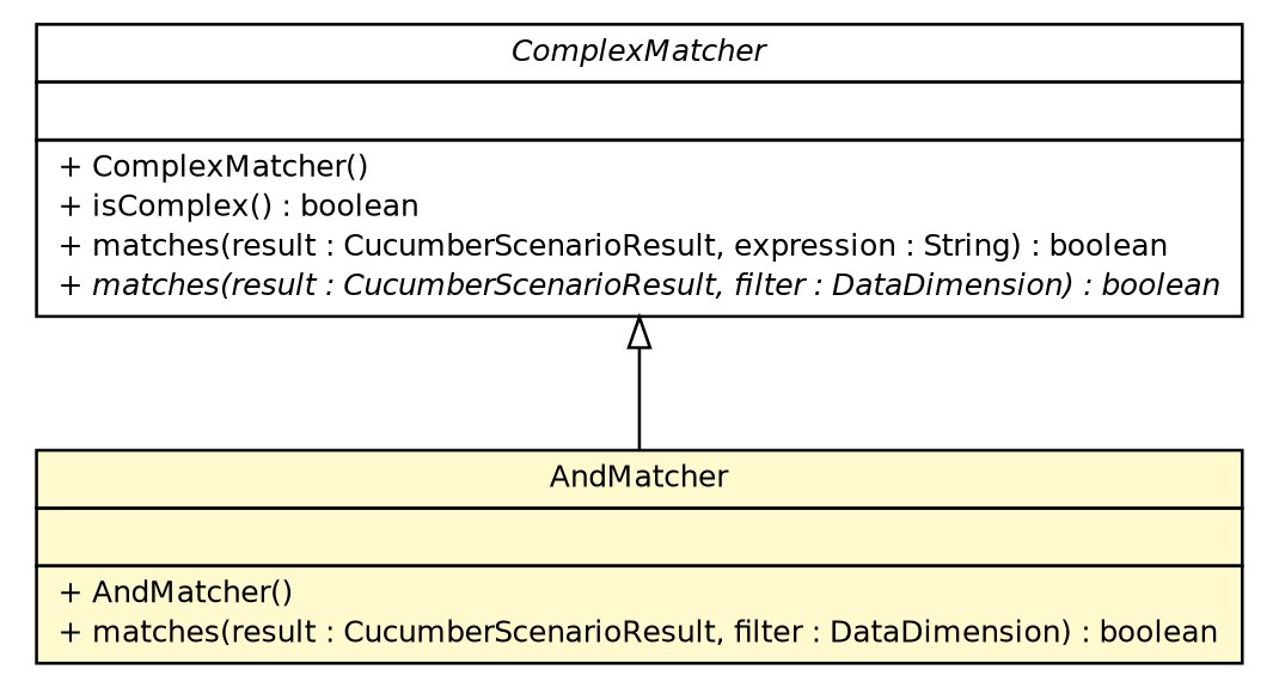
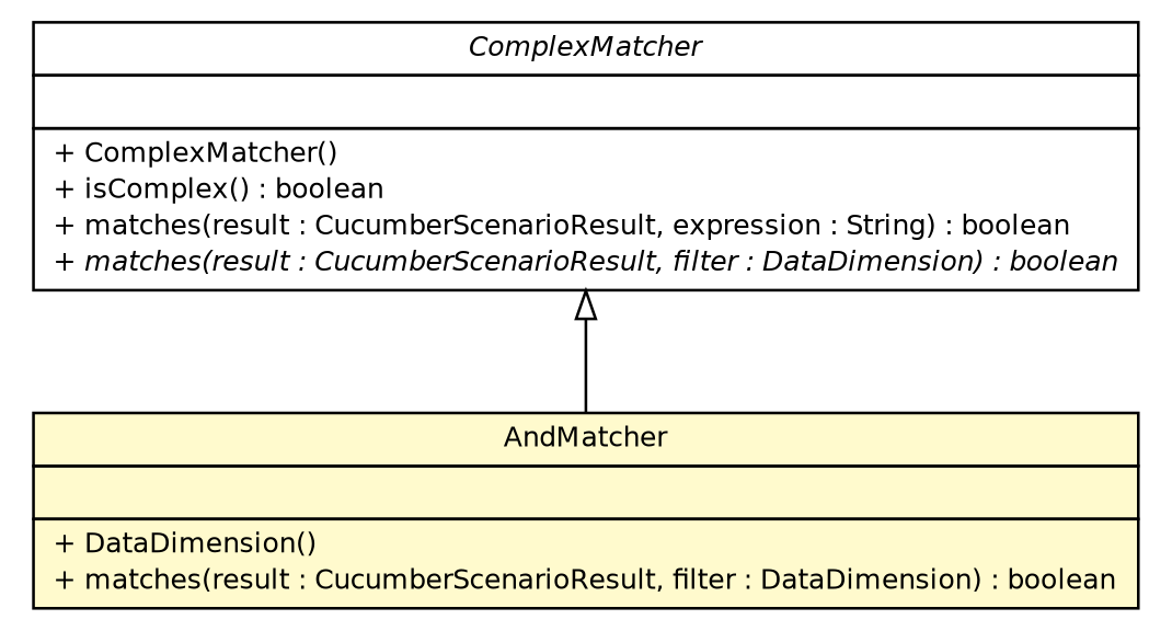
  digraph {
    nodesep=0.25
    ranksep=0.5
    node [fontcolor=black fontname=Helvetica fontsize=10.0 shape=plaintext]
    n1 [label=<<table title="com.github.mkolisnyk.cucumber.reporting.types.breakdown.matchers.ComplexMatcher" border="0" cellborder="1" cellspacing="0" cellpadding="2" port="p" href="./ComplexMatcher.html"> 		<tr><td><table border="0" cellspacing="0" cellpadding="1"> <tr><td align="center" balign="center"><font face="Helvetica-Oblique"> ComplexMatcher </font></td></tr> 		</table></td></tr> 		<tr><td><table border="0" cellspacing="0" cellpadding="1"> <tr><td align="left" balign="left">  </td></tr> 		</table></td></tr> 		<tr><td><table border="0" cellspacing="0" cellpadding="1"> <tr><td align="left" balign="left"> + ComplexMatcher() </td></tr> <tr><td align="left" balign="left"> + isComplex() : boolean </td></tr> <tr><td align="left" balign="left"> + matches(result : CucumberScenarioResult, expression : String) : boolean </td></tr> <tr><td align="left" balign="left"><font face="Helvetica-Oblique" point-size="10.0"> + matches(result : CucumberScenarioResult, filter : DataDimension) : boolean </font></td></tr> 		</table></td></tr> 		</table>>]
-   n2 [label=<<table title="com.github.mkolisnyk.cucumber.reporting.types.breakdown.matchers.AndMatcher" border="0" cellborder="1" cellspacing="0" cellpadding="2" port="p" bgcolor="lemonChiffon" href="./AndMatcher.html"> 		<tr><td><table border="0" cellspacing="0" cellpadding="1"> <tr><td align="center" balign="center"> AndMatcher </td></tr> 		</table></td></tr> 		<tr><td><table border="0" cellspacing="0" cellpadding="1"> <tr><td align="left" balign="left">  </td></tr> 		</table></td></tr> 		<tr><td><table border="0" cellspacing="0" cellpadding="1"> <tr><td align="left" balign="left"> + AndMatcher() </td></tr> <tr><td align="left" balign="left"> + matches(result : CucumberScenarioResult, filter : DataDimension) : boolean </td></tr> 		</table></td></tr> 		</table>>]
+   n2 [label=<<table title="com.github.mkolisnyk.cucumber.reporting.types.breakdown.matchers.AndMatcher" border="0" cellborder="1" cellspacing="0" cellpadding="2" port="p" bgcolor="lemonChiffon" href="./AndMatcher.html"> 		<tr><td><table border="0" cellspacing="0" cellpadding="1"> <tr><td align="center" balign="center"> AndMatcher </td></tr> 		</table></td></tr> 		<tr><td><table border="0" cellspacing="0" cellpadding="1"> <tr><td align="left" balign="left">  </td></tr> 		</table></td></tr> 		<tr><td><table border="0" cellspacing="0" cellpadding="1"> <tr><td align="left" balign="left"> + DataDimension() </td></tr> <tr><td align="left" balign="left"> + matches(result : CucumberScenarioResult, filter : DataDimension) : boolean </td></tr> 		</table></td></tr> 		</table>>]
    n1 -> n2 [arrowtail=empty dir=back fontname=Helvetica fontsize=10 headport=p labelfontname=Helvetica labelfontsize=10 tailport=p]
  }
